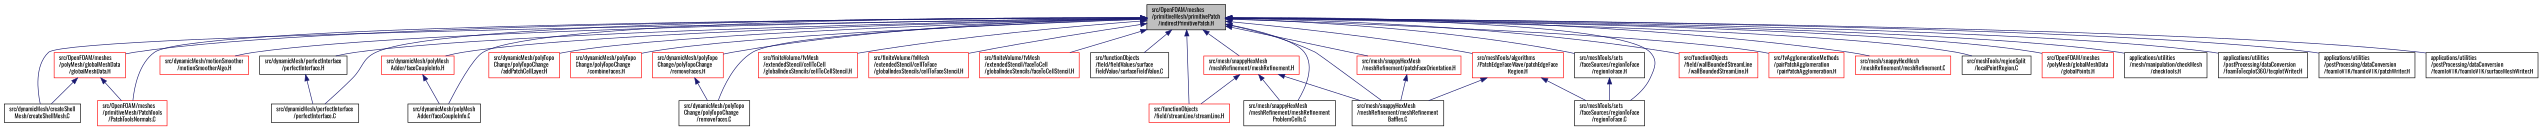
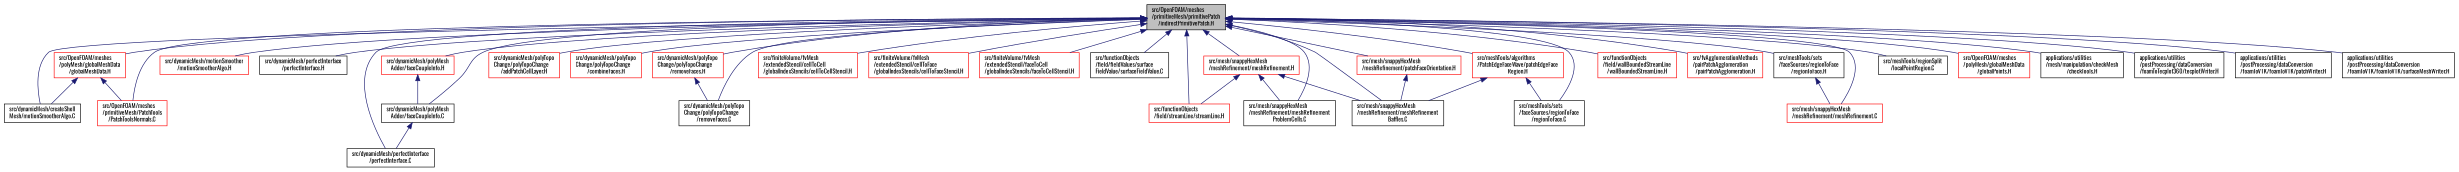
  digraph {
    fontname=Oswald
    node [color=red fontname=Oswald fontsize=10 shape=record]
    edge [color=midnightblue dir=back fontname=Oswald fontsize=10 labelfontname=Helvetica labelfontsize=10 style=solid]
    n1 [color=black fillcolor=grey75 fontcolor=black height=0.2 label="src/OpenFOAM/meshes\l/primitiveMesh/primitivePatch\l/indirectPrimitivePatch.H" style=filled width=0.4]
-   n2 [color=black height=0.2 label="src/dynamicMesh/createShell\lMesh/createShellMesh.C" width=0.4]
+   n2 [color=black height=0.2 label="src/dynamicMesh/createShell\lMesh/motionSmootherAlgo.C" width=0.4]
    n3 [height=0.2 label="src/dynamicMesh/motionSmoother\l/motionSmootherAlgo.H" width=0.4]
    n4 [color=black height=0.2 label="src/dynamicMesh/perfectInterface\l/perfectInterface.H" width=0.4]
    n5 [color=black height=0.2 label="src/dynamicMesh/perfectInterface\l/perfectInterface.C" width=0.4]
    n6 [height=0.2 label="src/dynamicMesh/polyMesh\lAdder/faceCoupleInfo.H" width=0.4]
    n7 [color=black height=0.2 label="src/dynamicMesh/polyMesh\lAdder/faceCoupleInfo.C" width=0.4]
    n8 [height=0.2 label="src/dynamicMesh/polyTopo\lChange/polyTopoChange\l/addPatchCellLayer.H" width=0.4]
    n9 [height=0.2 label="src/dynamicMesh/polyTopo\lChange/polyTopoChange\l/combineFaces.H" width=0.4]
    n10 [height=0.2 label="src/dynamicMesh/polyTopo\lChange/polyTopoChange\l/removeFaces.H" width=0.4]
    n11 [color=black height=0.2 label="src/dynamicMesh/polyTopo\lChange/polyTopoChange\l/removeFaces.C" width=0.4]
    n12 [height=0.2 label="src/finiteVolume/fvMesh\l/extendedStencil/cellToCell\l/globalIndexStencils/cellToCellStencil.H" width=0.4]
    n13 [height=0.2 label="src/finiteVolume/fvMesh\l/extendedStencil/cellToFace\l/globalIndexStencils/cellToFaceStencil.H" width=0.4]
    n14 [height=0.2 label="src/finiteVolume/fvMesh\l/extendedStencil/faceToCell\l/globalIndexStencils/faceToCellStencil.H" width=0.4]
    n15 [color=black height=0.2 label="src/functionObjects\l/field/fieldValues/surface\lFieldValue/surfaceFieldValue.C" width=0.4]
    n16 [height=0.2 label="src/functionObjects\l/field/streamLine/streamLine.H" width=0.4]
    n17 [height=0.2 label="src/functionObjects\l/field/wallBoundedStreamLine\l/wallBoundedStreamLine.H" width=0.4]
    n18 [height=0.2 label="src/fvAgglomerationMethods\l/pairPatchAgglomeration\l/pairPatchAgglomeration.H" width=0.4]
    n19 [height=0.2 label="src/mesh/snappyHexMesh\l/meshRefinement/meshRefinement.H" width=0.4]
    n20 [height=0.2 label="src/mesh/snappyHexMesh\l/meshRefinement/meshRefinement.C" width=0.4]
    n21 [color=black height=0.2 label="src/mesh/snappyHexMesh\l/meshRefinement/meshRefinement\lBaffles.C" width=0.4]
    n22 [color=black height=0.2 label="src/mesh/snappyHexMesh\l/meshRefinement/meshRefinement\lProblemCells.C" width=0.4]
    n23 [height=0.2 label="src/mesh/snappyHexMesh\l/meshRefinement/patchFaceOrientation.H" width=0.4]
    n24 [height=0.2 label="src/meshTools/algorithms\l/PatchEdgeFaceWave/patchEdgeFace\lRegion.H" width=0.4]
    n25 [color=black height=0.2 label="src/meshTools/sets\l/faceSources/regionToFace\l/regionToFace.C" width=0.4]
    n26 [color=black height=0.2 label="src/meshTools/regionSplit\l/localPointRegion.C" width=0.4]
    n27 [color=black height=0.2 label="src/meshTools/sets\l/faceSources/regionToFace\l/regionToFace.H" width=0.4]
    n28 [height=0.2 label="src/OpenFOAM/meshes\l/polyMesh/globalMeshData\l/globalMeshData.H" width=0.4]
    n29 [height=0.2 label="src/OpenFOAM/meshes\l/primitiveMesh/PatchTools\l/PatchToolsNormals.C" width=0.4]
    n30 [height=0.2 label="src/OpenFOAM/meshes\l/polyMesh/globalMeshData\l/globalPoints.H" width=0.4]
    n31 [color=black height=0.2 label="applications/utilities\l/mesh/manipulation/checkMesh\l/checkTools.H" width=0.4]
    n32 [color=black height=0.2 label="applications/utilities\l/postProcessing/dataConversion\l/foamToTecplot360/tecplotWriter.H" width=0.4]
    n33 [color=black height=0.2 label="applications/utilities\l/postProcessing/dataConversion\l/foamToVTK/foamToVTK/patchWriter.H" width=0.4]
    n34 [color=black height=0.2 label="applications/utilities\l/postProcessing/dataConversion\l/foamToVTK/foamToVTK/surfaceMeshWriter.H" width=0.4]
    n1 -> n2
    n1 -> n3
    n1 -> n4
    n1 -> n5
    n1 -> n6
    n1 -> n7
    n1 -> n8
    n1 -> n9
    n1 -> n10
    n1 -> n11
    n1 -> n12
    n1 -> n13
    n1 -> n14
    n1 -> n15
    n1 -> n16
    n1 -> n17
    n1 -> n18
    n1 -> n19
    n1 -> n20
    n1 -> n21
    n1 -> n22
    n1 -> n23
    n1 -> n24
    n1 -> n25
    n1 -> n26
    n1 -> n27
    n1 -> n28
    n1 -> n29
    n1 -> n30
    n1 -> n31
    n1 -> n32
    n1 -> n33
    n1 -> n34
-   n4 -> n5
+   n7 -> n5
    n6 -> n7
    n10 -> n11
    n19 -> n16
    n19 -> n21
    n19 -> n22
    n23 -> n21
    n24 -> n21
    n24 -> n25
-   n27 -> n25
+   n27 -> n20
    n28 -> n2
    n28 -> n29
  }
